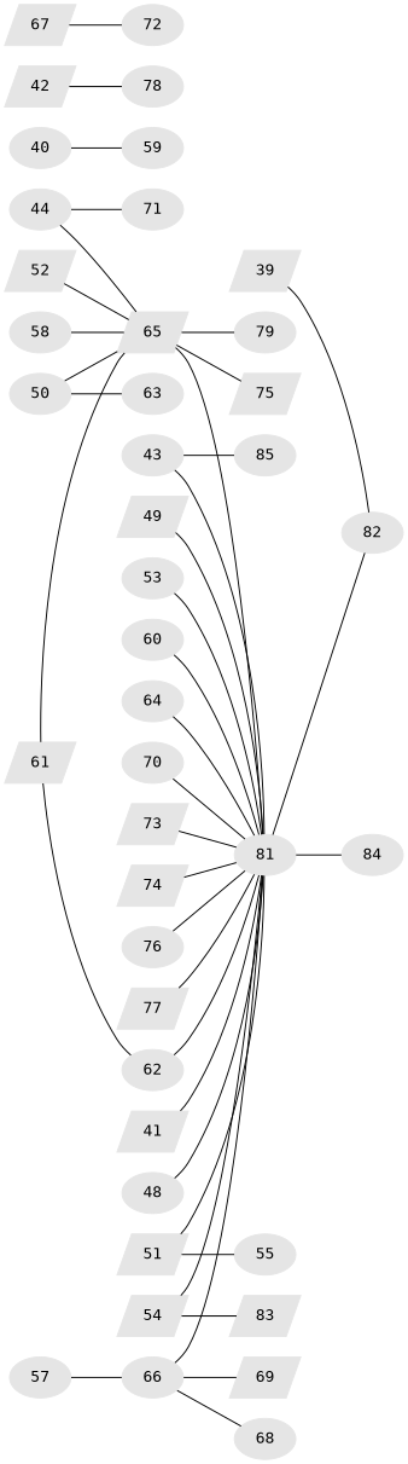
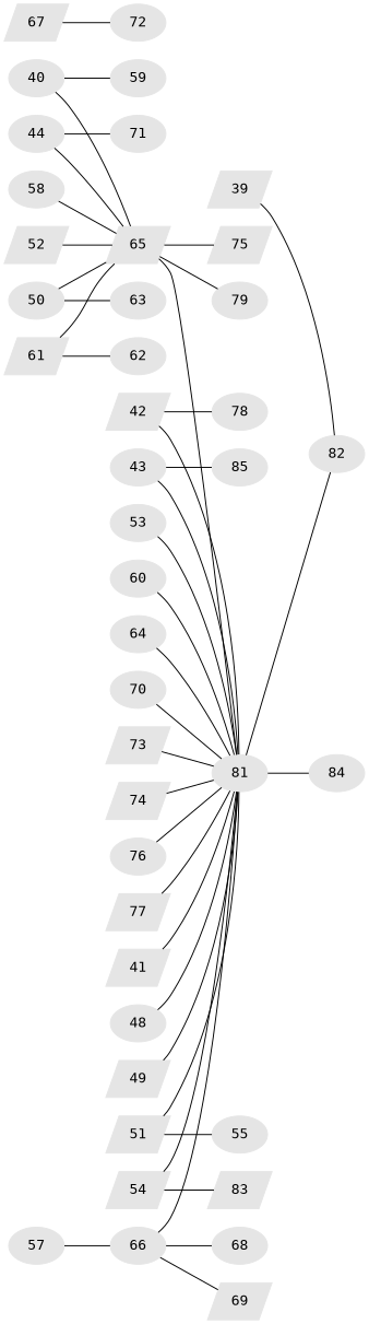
  graph {
    fontname="DejaVu Sans Mono"
    rankdir=LR
    node [color=gray90 fontname="DejaVu Sans Mono" shape=ellipse style=filled]
    edge [fontname="DejaVu Sans Mono"]
    81 [super="+15+80+35+33+24+34+36+38"]
    82
    84
    39 [shape=parallelogram]
    40
    59
    65 [shape=parallelogram super="+56+30"]
    75 [shape=parallelogram]
    79
    41 [shape=parallelogram]
    42 [shape=parallelogram super="+37"]
    78
    43
    85
    44 [super="+27"]
    71
    48
    49 [shape=parallelogram]
    50
    63
    51 [shape=parallelogram]
    55
    52 [shape=parallelogram]
    53
    54 [shape=parallelogram]
    83 [shape=parallelogram]
    66 [super="+46"]
    68
    69 [shape=parallelogram]
    57
    58
    60
    61 [shape=parallelogram]
    62
    64
    67 [shape=parallelogram]
    72
    70
    73 [shape=parallelogram]
    74 [shape=parallelogram]
    76
    77 [shape=parallelogram]
    81 -- 82
    81 -- 84
    39 -- 82
    40 -- 59
+   40 -- 65
    65 -- 81
    65 -- 75
    65 -- 79
    41 -- 81
-   62 -- 81
+   42 -- 81
    42 -- 78
    43 -- 81
    43 -- 85
    44 -- 65
    44 -- 71
    48 -- 81
    49 -- 81
    50 -- 65
    50 -- 63
    51 -- 81
    51 -- 55
    52 -- 65
    53 -- 81
    54 -- 81
    54 -- 83
    66 -- 81
    66 -- 68
    66 -- 69
    57 -- 66
    58 -- 65
    60 -- 81
    61 -- 65
    61 -- 62
    64 -- 81
    67 -- 72
    70 -- 81
    73 -- 81
    74 -- 81
    76 -- 81
    77 -- 81
  }
